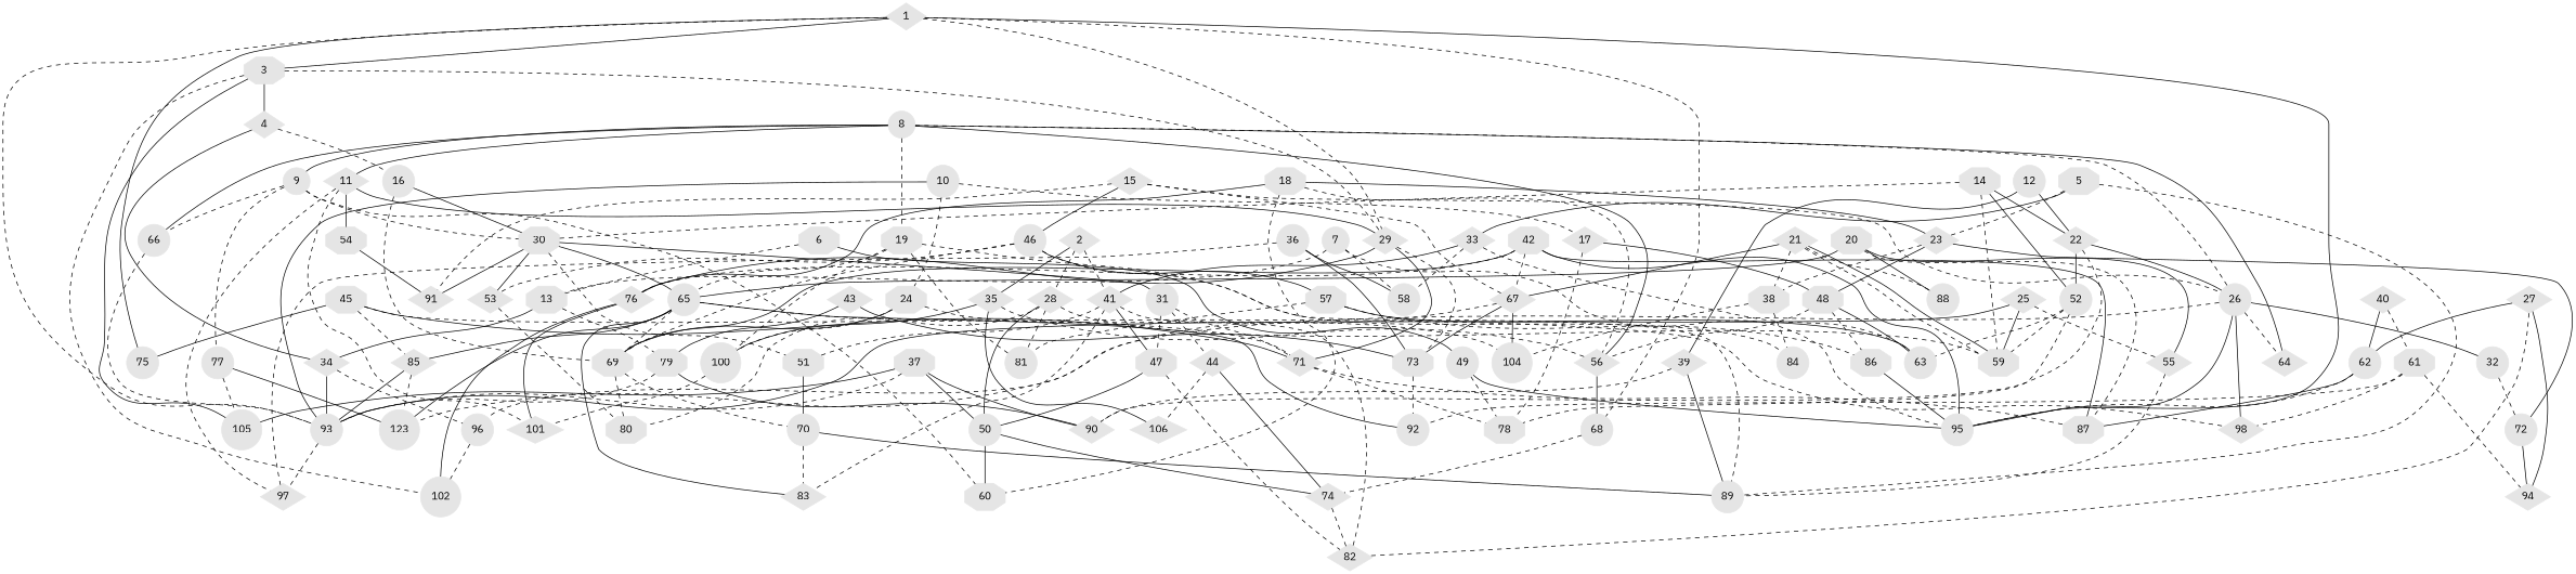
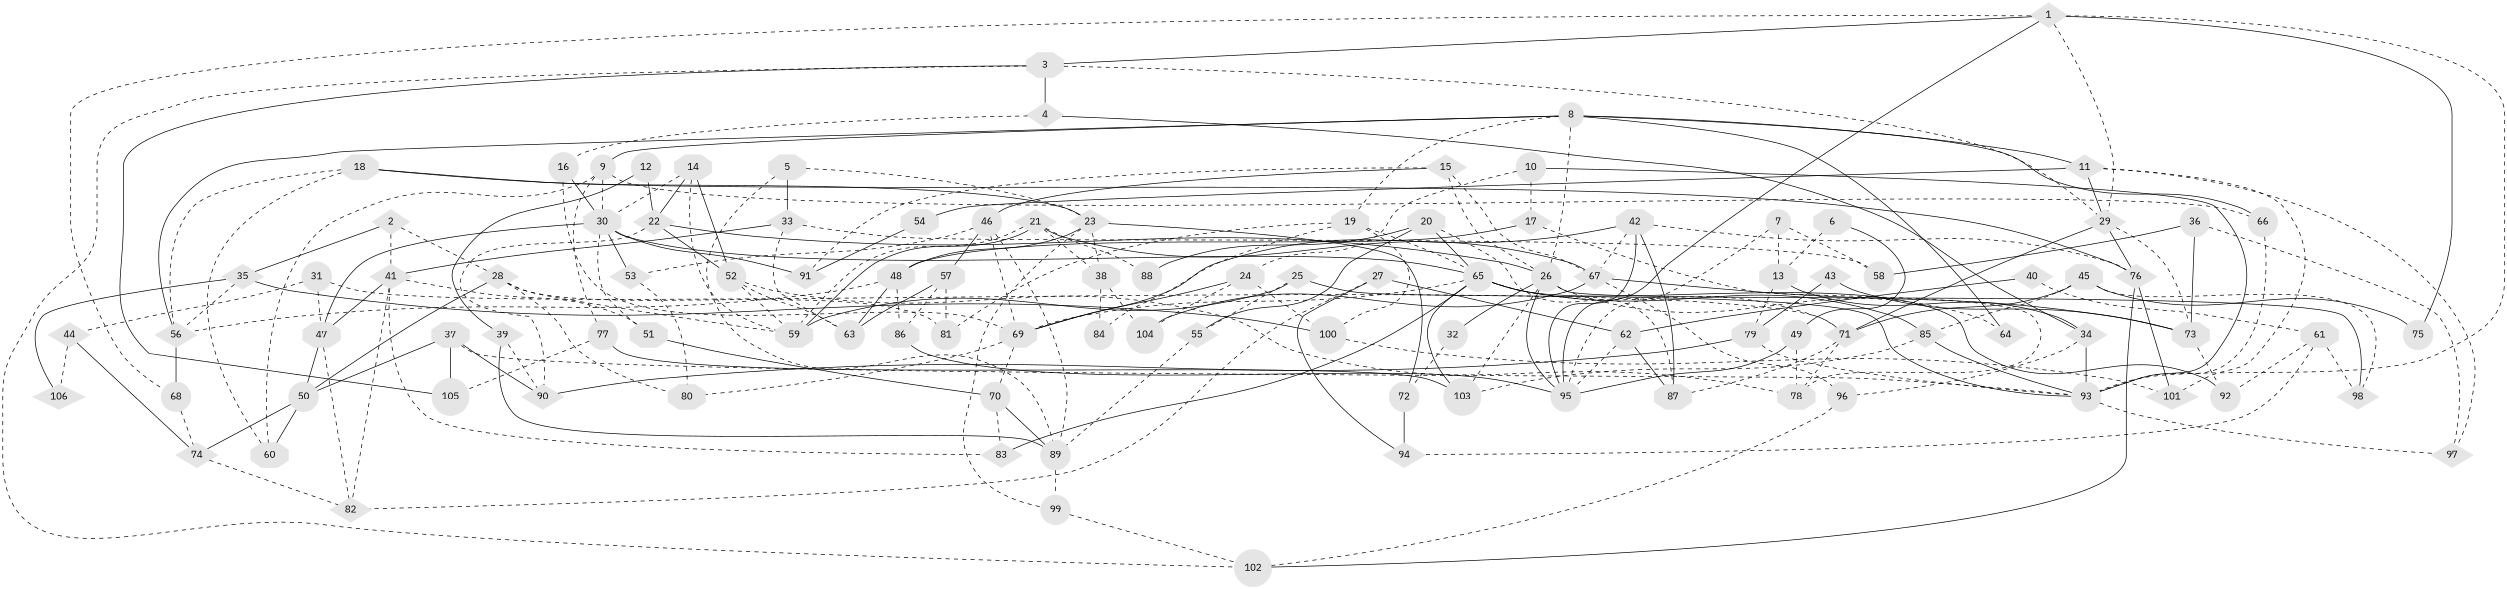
  graph {
    fontname="IBM Plex Sans"
    node [color=gray90 fontname="IBM Plex Sans" shape=diamond style=filled]
    edge [fontname="IBM Plex Sans" style=dashed]
    3 [shape=octagon]
    1
    29
    68 [shape=circle]
    75 [shape=circle]
    93 [shape=circle]
    95 [shape=circle]
    4
    102 [shape=circle]
    105 [shape=circle]
    76
    71
    73 [shape=octagon]
    74
    97
    2
    28
    35
    41
    59 [shape=octagon]
    81 [shape=circle]
    50 [shape=circle]
    80 [shape=octagon]
    56
    100 [shape=circle]
    106
    82
    47 [shape=octagon]
    51 [shape=octagon]
    83
    16 [shape=circle]
    34
    30 [shape=octagon]
    69 [shape=octagon]
    96 [shape=circle]
    5 [shape=octagon]
    23
    33
    89 [shape=circle]
    48 [shape=octagon]
    38 [shape=octagon]
    72 [shape=circle]
+   99 [shape=circle]
    58 [shape=circle]
    63 [shape=circle]
    6 [shape=octagon]
    13 [shape=octagon]
    49 [shape=circle]
    79 [shape=octagon]
    78 [shape=octagon]
    7 [shape=circle]
    8 [shape=circle]
    9 [shape=circle]
    11
    19 [shape=octagon]
    26 [shape=circle]
    64
    66 [shape=circle]
    60 [shape=octagon]
    77 [shape=circle]
    54 [shape=octagon]
    101
    65 [shape=circle]
    84 [shape=circle]
    32 [shape=circle]
    98
-   103 [shape=circle label=123]
+   103 [shape=circle]
    91
    53
    10 [shape=circle]
    17
    24 [shape=octagon]
    104 [shape=circle]
    12 [shape=circle]
    22
    39
    52 [shape=circle]
    90
    14 [shape=octagon]
    15
    46 [shape=circle]
    67
    57 [shape=octagon]
    70 [shape=circle]
    86 [shape=octagon]
    18 [shape=octagon]
    85
    92 [shape=circle]
    20 [shape=octagon]
    55
    87 [shape=octagon]
    88 [shape=circle]
    21
    94
    25
    62 [shape=circle]
    27
    31 [shape=circle]
    44
    36 [shape=circle]
    37 [shape=octagon]
    40
    61 [shape=octagon]
    42 [shape=octagon]
    43
    45 [shape=octagon]
    3 -- 29
    3 -- 4 [style=solid]
    3 -- 102
    3 -- 105 [style=solid]
    1 -- 3 [style=solid]
    1 -- 29
    1 -- 68
    1 -- 75 [style=solid]
    1 -- 93
    1 -- 95 [style=solid]
    29 -- 76 [style=solid]
    29 -- 71 [style=solid]
    29 -- 73
    68 -- 74
    93 -- 97
    4 -- 16
    4 -- 34 [style=solid]
    76 -- 102 [style=solid]
    76 -- 101 [style=solid]
    71 -- 78
    71 -- 87
    73 -- 92
    74 -- 82
    2 -- 28
    2 -- 35 [style=solid]
    2 -- 41
    28 -- 59
    28 -- 81
    28 -- 50 [style=solid]
    28 -- 80
    35 -- 56
    35 -- 100 [style=solid]
    35 -- 106 [style=solid]
    41 -- 82
    41 -- 47 [style=solid]
    41 -- 51
    41 -- 83
    50 -- 74 [style=solid]
    50 -- 60 [style=solid]
    56 -- 68 [style=solid]
    100 -- 101
    47 -- 50 [style=solid]
    47 -- 82
    51 -- 70 [style=solid]
    16 -- 30 [style=solid]
    16 -- 69
    34 -- 93 [style=solid]
    34 -- 96
-   30 -- 31 [style=solid]
+   30 -- 47 [style=solid]
    30 -- 51
    30 -- 65 [style=solid]
    30 -- 91 [style=solid]
    30 -- 53 [style=solid]
    69 -- 80
    69 -- 70
    96 -- 102
    5 -- 23
    5 -- 33 [style=solid]
    5 -- 89
    23 -- 48 [style=solid]
    23 -- 38
    23 -- 72 [style=solid]
+   23 -- 99
    33 -- 41 [style=solid]
    33 -- 58
    33 -- 63
+   89 -- 99
    48 -- 56
    48 -- 63 [style=solid]
    48 -- 86
    38 -- 84
    38 -- 104
    72 -- 94 [style=solid]
+   99 -- 102
    6 -- 13
    6 -- 49 [style=solid]
    13 -- 34 [style=solid]
    13 -- 79
    49 -- 95 [style=solid]
    49 -- 78
    79 -- 93
    79 -- 90 [style=solid]
    7 -- 95
    7 -- 58
    7 -- 13
    8 -- 56 [style=solid]
    8 -- 9 [style=solid]
    8 -- 11 [style=solid]
    8 -- 19
    8 -- 26
    8 -- 64 [style=solid]
    8 -- 66 [style=solid]
    9 -- 30
    9 -- 66
    9 -- 60
    9 -- 77
    11 -- 29 [style=solid]
    11 -- 97
    11 -- 54 [style=solid]
    11 -- 101
    19 -- 81
    19 -- 100
    19 -- 65
    19 -- 84
    26 -- 95 [style=solid]
    26 -- 64
    26 -- 32 [style=solid]
    26 -- 98 [style=solid]
    26 -- 103
    66 -- 93
    77 -- 105
    77 -- 103 [style=solid]
    54 -- 91 [style=solid]
    65 -- 71
    65 -- 83 [style=solid]
    65 -- 69
    65 -- 103 [style=solid]
    65 -- 85 [style=solid]
    65 -- 92 [style=solid]
    32 -- 72
    53 -- 80
    10 -- 93 [style=solid]
    10 -- 17
    10 -- 24
    17 -- 48 [style=solid]
    17 -- 78
    24 -- 100
    24 -- 69 [style=solid]
    24 -- 104
    12 -- 22 [style=solid]
    12 -- 39 [style=solid]
    22 -- 26 [style=solid]
    22 -- 52 [style=solid]
    22 -- 90
    39 -- 89 [style=solid]
    39 -- 90
    52 -- 59
    52 -- 63
    52 -- 78
    14 -- 59
    14 -- 30
    14 -- 22 [style=solid]
    14 -- 52 [style=solid]
    15 -- 26
    15 -- 91
    15 -- 46 [style=solid]
    15 -- 67
    46 -- 69
    46 -- 89
    46 -- 53
    46 -- 57 [style=solid]
    67 -- 73 [style=solid]
    67 -- 96
    67 -- 104 [style=solid]
    57 -- 81
    57 -- 63 [style=solid]
    57 -- 86
    70 -- 83
    70 -- 89 [style=solid]
    86 -- 95 [style=solid]
    18 -- 76 [style=solid]
    18 -- 56
    18 -- 23 [style=solid]
    18 -- 60
    85 -- 93 [style=solid]
    85 -- 103
    20 -- 65 [style=solid]
    20 -- 55 [style=solid]
    20 -- 87
    20 -- 88 [style=solid]
    55 -- 89
    21 -- 59
    21 -- 59 [style=solid]
    21 -- 38
    21 -- 67 [style=solid]
    21 -- 88
    25 -- 93 [style=solid]
    25 -- 59 [style=solid]
    25 -- 55
    62 -- 95
    62 -- 87 [style=solid]
    27 -- 82
    27 -- 94 [style=solid]
    27 -- 62 [style=solid]
    31 -- 71
    31 -- 47
    31 -- 44
    44 -- 74 [style=solid]
    44 -- 106
    36 -- 73 [style=solid]
    36 -- 97
    36 -- 58 [style=solid]
    37 -- 93
    37 -- 105 [style=solid]
    37 -- 50 [style=solid]
    37 -- 90 [style=solid]
    40 -- 62 [style=solid]
    40 -- 61
    61 -- 98
    61 -- 92
    61 -- 94
    42 -- 95 [style=solid]
    42 -- 76
    42 -- 69 [style=solid]
    42 -- 67
    42 -- 87 [style=solid]
    43 -- 73 [style=solid]
    43 -- 79 [style=solid]
    45 -- 75 [style=solid]
    45 -- 71 [style=solid]
    45 -- 98
    45 -- 85
  }
